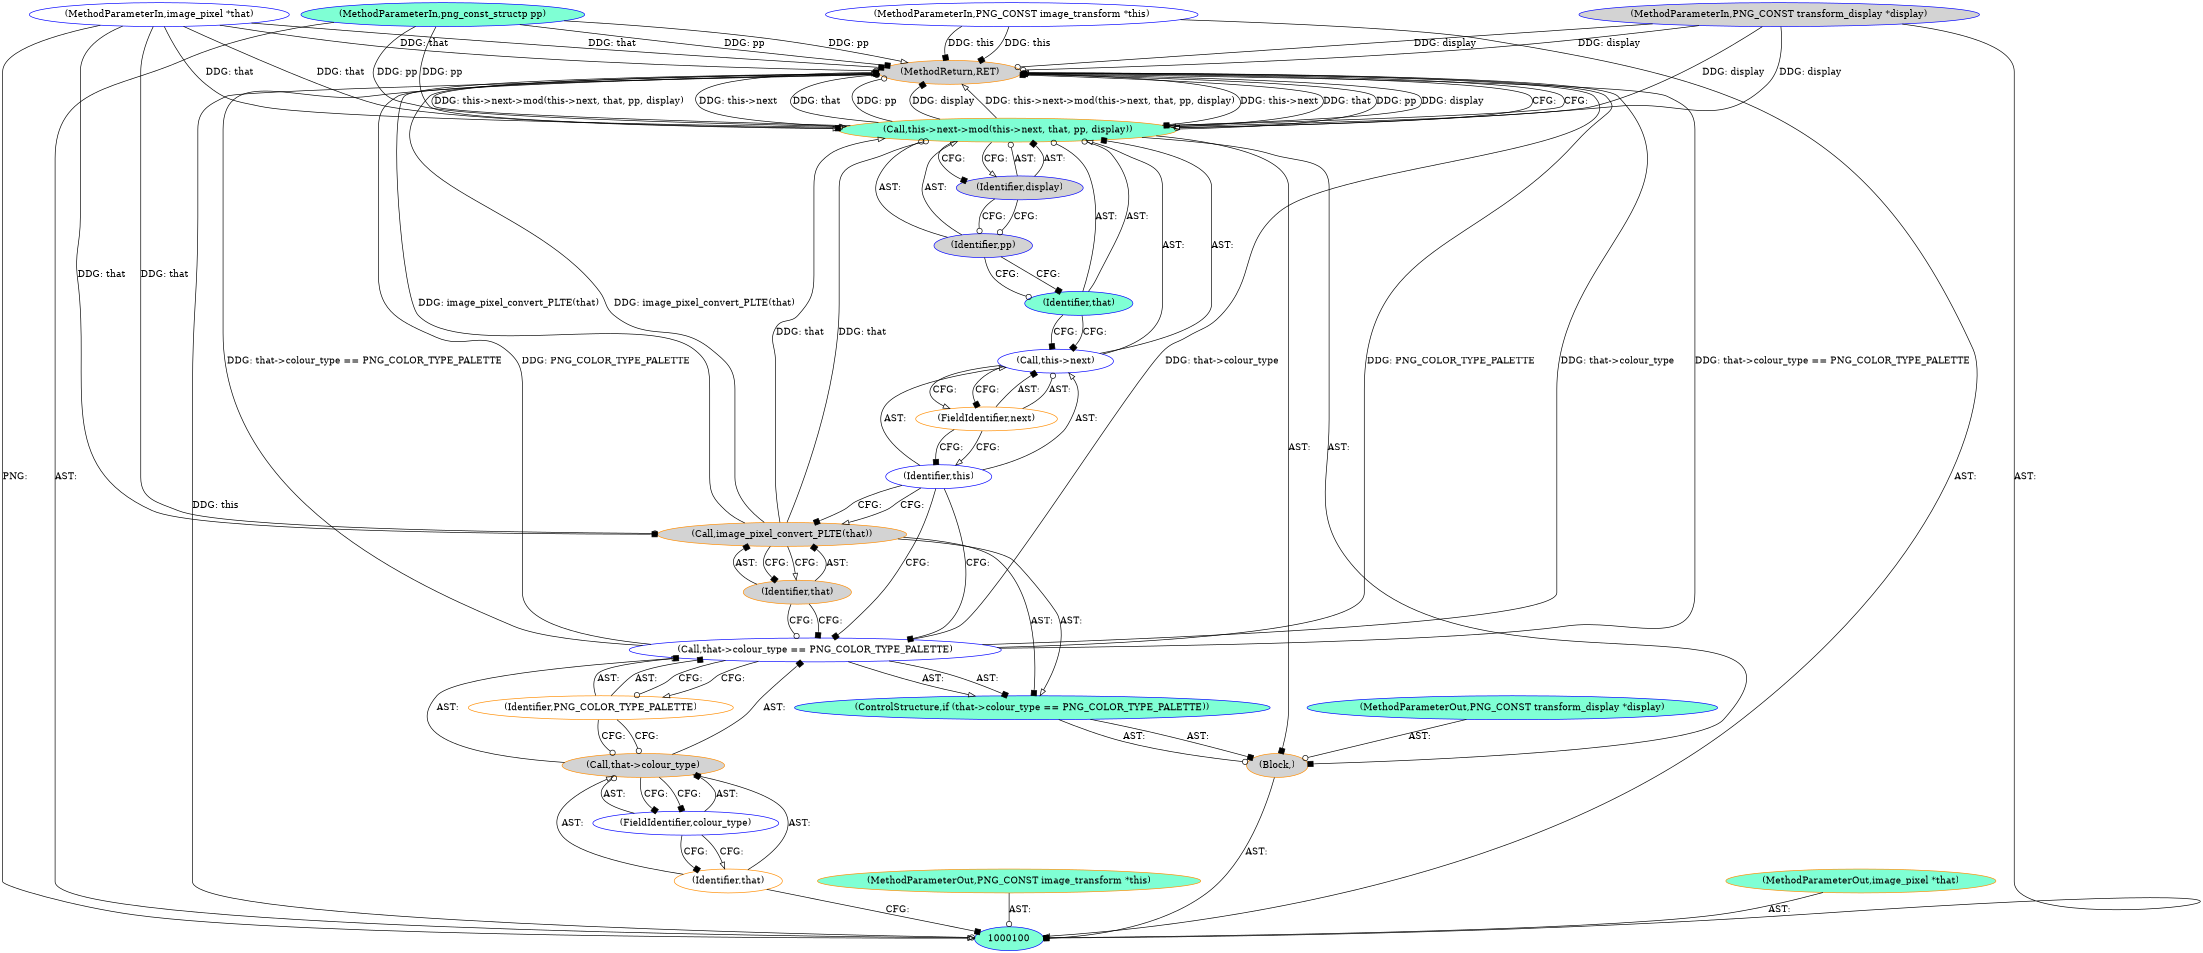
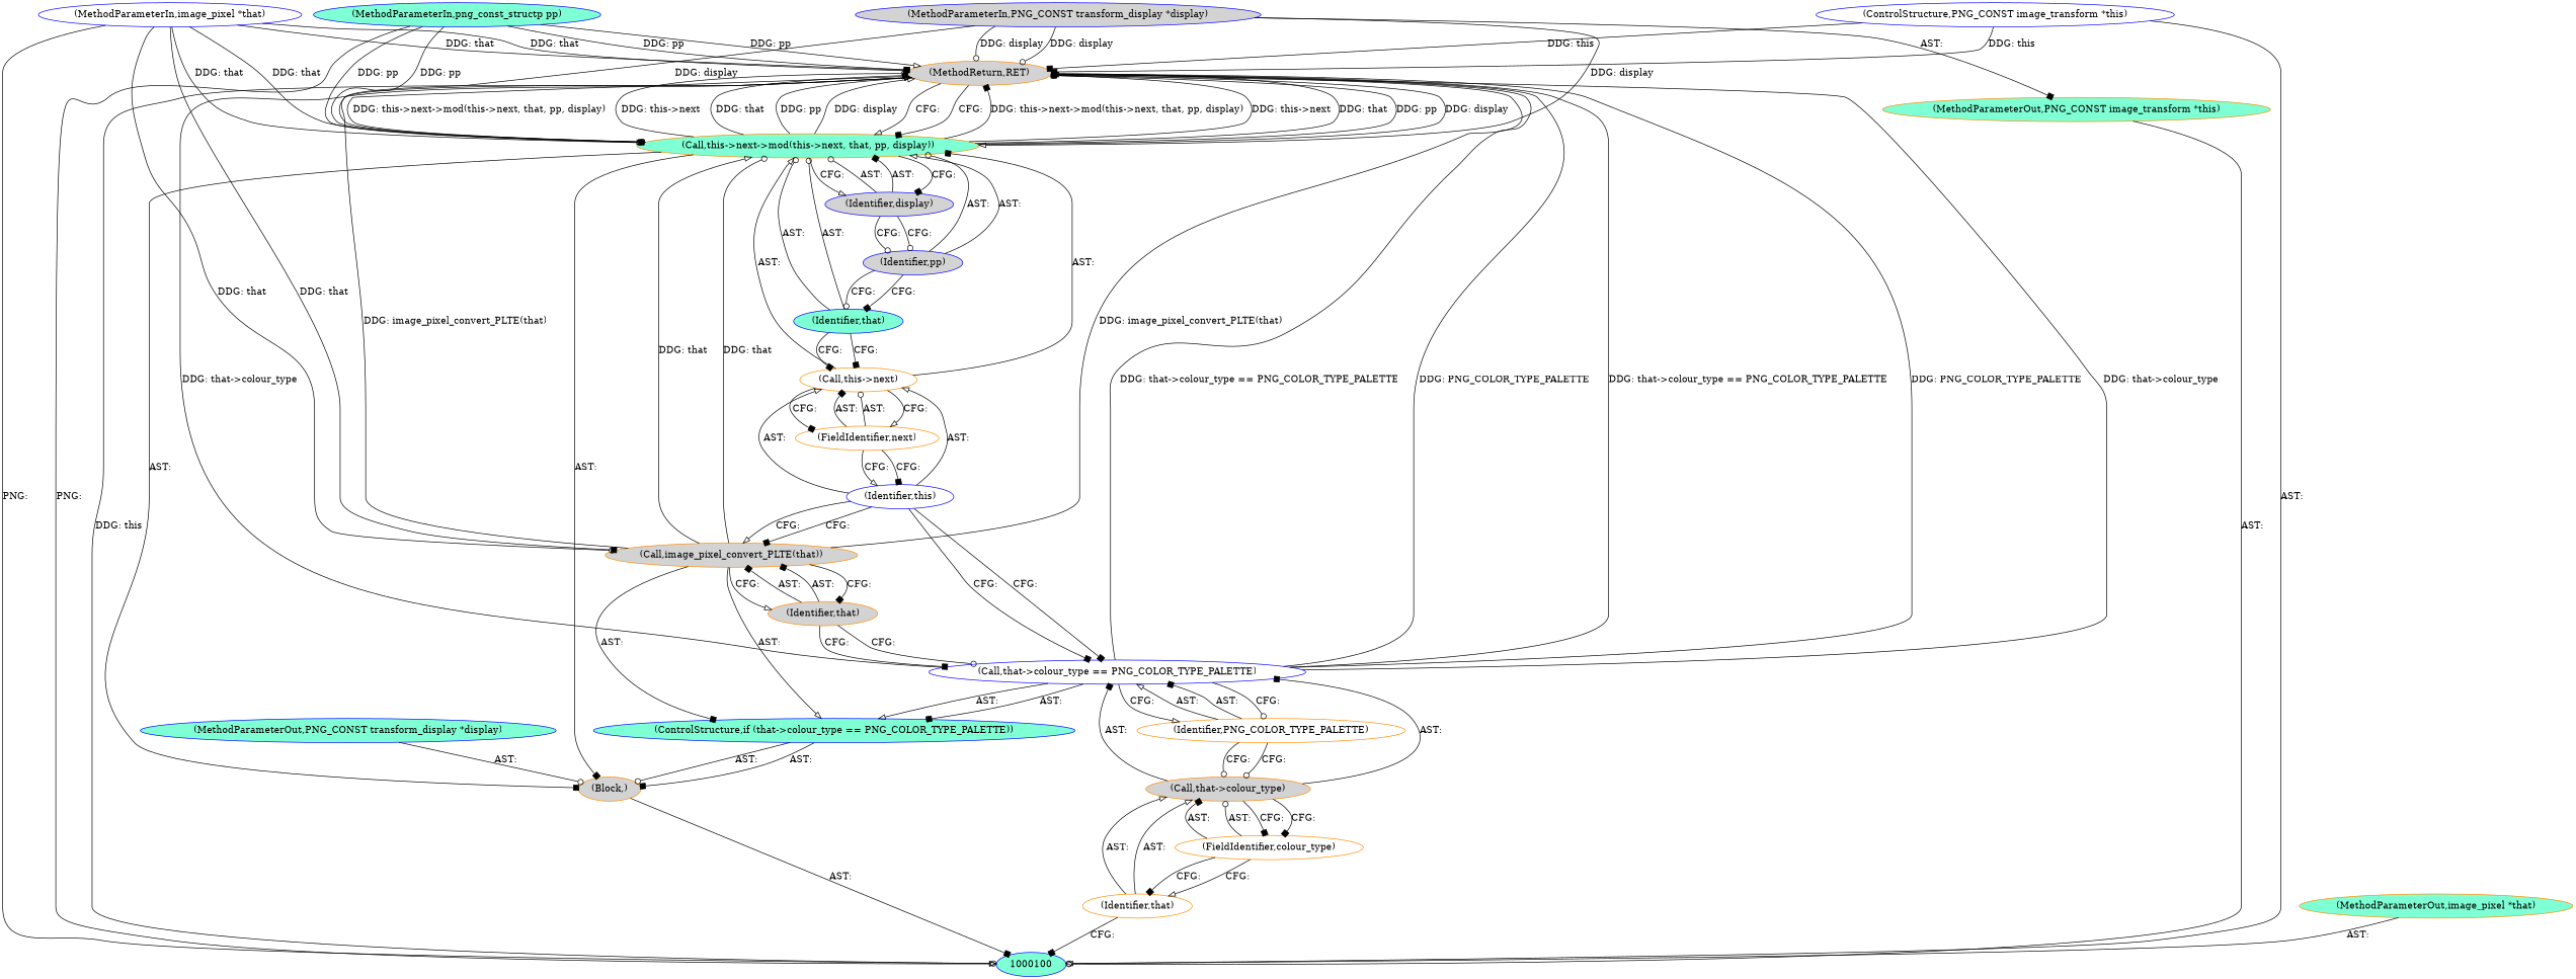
  digraph {
    node [color=darkorange fillcolor=white style=filled]
    edge [arrowhead=box]
    n1 [fillcolor=lightgrey label="(MethodReturn,RET)"]
    n2 [fillcolor=aquamarine label="(Call,this->next->mod(this->next, that, pp, display))"]
    1000100 [color=blue fillcolor=aquamarine]
    n4 [fillcolor=lightgrey label="(Block,)"]
    n5 [color=blue fillcolor=lightgrey label="(Identifier,display)"]
-   n6 [color=blue label="(MethodParameterIn,PNG_CONST image_transform *this)"]
+   n6 [color=blue label="(ControlStructure,PNG_CONST image_transform *this)"]
    n7 [fillcolor=aquamarine label="(MethodParameterOut,PNG_CONST image_transform *this)"]
    n8 [color=blue fillcolor=aquamarine label="(MethodParameterIn,png_const_structp pp)"]
    n9 [color=blue label="(MethodParameterIn,image_pixel *that)"]
    n10 [fillcolor=lightgrey label="(Call,image_pixel_convert_PLTE(that))"]
    n11 [color=blue fillcolor=aquamarine label="(ControlStructure,if (that->colour_type == PNG_COLOR_TYPE_PALETTE))"]
    n12 [fillcolor=lightgrey label="(Identifier,that)"]
    n13 [fillcolor=aquamarine label="(MethodParameterOut,image_pixel *that)"]
    n14 [color=blue fillcolor=lightgrey label="(MethodParameterIn,PNG_CONST transform_display *display)"]
    n15 [color=blue fillcolor=aquamarine label="(MethodParameterOut,PNG_CONST transform_display *display)"]
-   n16 [color=blue label="(FieldIdentifier,colour_type)"]
+   n16 [label="(FieldIdentifier,colour_type)"]
    n17 [fillcolor=lightgrey label="(Call,that->colour_type)"]
    n18 [label="(Identifier,that)"]
    n19 [color=blue label="(Call,that->colour_type == PNG_COLOR_TYPE_PALETTE)"]
    n20 [label="(Identifier,PNG_COLOR_TYPE_PALETTE)"]
    n21 [color=blue fillcolor=lightgrey label="(Identifier,pp)"]
-   n22 [color=blue label="(Call,this->next)"]
+   n22 [label="(Call,this->next)"]
    n23 [label="(FieldIdentifier,next)"]
    n24 [color=blue label="(Identifier,this)"]
    n25 [color=blue fillcolor=aquamarine label="(Identifier,that)"]
    n1 -> n2 [arrowhead=onormal label="CFG: "]
    n1 -> n2 [label="CFG: "]
    n1 -> 1000100 [arrowhead=odot label="DDG: this"]
    n2 -> n1 [label="DDG: this->next->mod(this->next, that, pp, display)"]
    n2 -> n1 [label="DDG: this->next"]
    n2 -> n1 [arrowhead=odot label="DDG: that"]
    n2 -> n1 [arrowhead=odot label="DDG: pp"]
    n2 -> n1 [label="DDG: display"]
    n2 -> n1 [arrowhead=onormal label="DDG: this->next->mod(this->next, that, pp, display)"]
    n2 -> n1 [arrowhead=odot label="DDG: this->next"]
    n2 -> n1 [label="DDG: that"]
    n2 -> n1 [arrowhead=onormal label="DDG: pp"]
    n2 -> n1 [arrowhead=onormal label="DDG: display"]
    n2 -> n4 [label="AST: "]
    n2 -> n4 [label="AST: "]
    n2 -> n5 [label="CFG: "]
    n2 -> n5 [arrowhead=onormal label="CFG: "]
    n4 -> 1000100 [label="AST: "]
    n5 -> n2 [arrowhead=odot label="AST: "]
    n5 -> n2 [label="AST: "]
    n5 -> n21 [arrowhead=odot label="CFG: "]
    n5 -> n21 [arrowhead=odot label="CFG: "]
    n6 -> n1 [label="DDG: this"]
    n6 -> n1 [label="DDG: this"]
    n6 -> 1000100 [arrowhead=onormal label="AST: "]
    n7 -> 1000100 [arrowhead=odot label="AST: "]
    n8 -> n1 [arrowhead=onormal label="DDG: pp"]
    n8 -> n1 [label="DDG: pp"]
    n8 -> n2 [label="DDG: pp"]
    n8 -> n2 [arrowhead=onormal label="DDG: pp"]
-   n8 -> 1000100 [arrowhead=onormal label="AST: "]
+   n8 -> 1000100 [arrowhead=onormal label="PNG: "]
    n9 -> n1 [label="DDG: that"]
    n9 -> n1 [arrowhead=odot label="DDG: that"]
    n9 -> n2 [arrowhead=odot label="DDG: that"]
    n9 -> n2 [arrowhead=onormal label="DDG: that"]
    n9 -> 1000100 [arrowhead=onormal label="PNG: "]
    n9 -> n10 [arrowhead=odot label="DDG: that"]
    n9 -> n10 [label="DDG: that"]
    n10 -> n1 [arrowhead=onormal label="DDG: image_pixel_convert_PLTE(that)"]
    n10 -> n1 [arrowhead=onormal label="DDG: image_pixel_convert_PLTE(that)"]
    n10 -> n2 [arrowhead=onormal label="DDG: that"]
    n10 -> n2 [arrowhead=odot label="DDG: that"]
    n10 -> n11 [label="AST: "]
    n10 -> n11 [arrowhead=onormal label="AST: "]
    n10 -> n12 [label="CFG: "]
    n10 -> n12 [arrowhead=onormal label="CFG: "]
    n11 -> n4 [arrowhead=odot label="AST: "]
    n11 -> n4 [label="AST: "]
    n12 -> n10 [label="AST: "]
    n12 -> n10 [label="AST: "]
    n12 -> n19 [arrowhead=odot label="CFG: "]
    n12 -> n19 [label="CFG: "]
    n13 -> 1000100 [arrowhead=odot label="AST: "]
    n14 -> n1 [arrowhead=odot label="DDG: display"]
    n14 -> n1 [arrowhead=odot label="DDG: display"]
    n14 -> n2 [arrowhead=onormal label="DDG: display"]
    n14 -> n2 [arrowhead=odot label="DDG: display"]
-   n14 -> 1000100 [label="AST: "]
+   n14 -> n7 [label="AST: "]
    n15 -> n4 [arrowhead=odot label="AST: "]
    n16 -> n17 [label="AST: "]
    n16 -> n17 [arrowhead=odot label="AST: "]
    n16 -> n18 [arrowhead=onormal label="CFG: "]
    n16 -> n18 [label="CFG: "]
    n17 -> n16 [label="CFG: "]
    n17 -> n16 [label="CFG: "]
    n17 -> n19 [label="AST: "]
    n17 -> n19 [label="AST: "]
    n18 -> 1000100 [label="CFG: "]
    n18 -> n17 [arrowhead=onormal label="AST: "]
    n18 -> n17 [arrowhead=onormal label="AST: "]
    n19 -> n1 [arrowhead=odot label="DDG: that->colour_type"]
    n19 -> n1 [label="DDG: that->colour_type == PNG_COLOR_TYPE_PALETTE"]
    n19 -> n1 [arrowhead=onormal label="DDG: PNG_COLOR_TYPE_PALETTE"]
    n19 -> n1 [arrowhead=onormal label="DDG: that->colour_type"]
    n19 -> n1 [arrowhead=odot label="DDG: that->colour_type == PNG_COLOR_TYPE_PALETTE"]
    n19 -> n1 [arrowhead=odot label="DDG: PNG_COLOR_TYPE_PALETTE"]
    n19 -> n11 [arrowhead=onormal label="AST: "]
    n19 -> n11 [label="AST: "]
    n19 -> n20 [arrowhead=odot label="CFG: "]
    n19 -> n20 [arrowhead=onormal label="CFG: "]
    n20 -> n17 [arrowhead=odot label="CFG: "]
    n20 -> n17 [arrowhead=odot label="CFG: "]
    n20 -> n19 [arrowhead=onormal label="AST: "]
    n20 -> n19 [label="AST: "]
    n21 -> n2 [arrowhead=odot label="AST: "]
    n21 -> n2 [arrowhead=onormal label="AST: "]
    n21 -> n25 [label="CFG: "]
    n21 -> n25 [arrowhead=odot label="CFG: "]
    n22 -> n2 [arrowhead=onormal label="AST: "]
    n22 -> n2 [label="AST: "]
    n22 -> n23 [arrowhead=onormal label="CFG: "]
    n22 -> n23 [label="CFG: "]
    n23 -> n22 [label="AST: "]
    n23 -> n22 [arrowhead=odot label="AST: "]
    n23 -> n24 [arrowhead=onormal label="CFG: "]
    n23 -> n24 [label="CFG: "]
    n24 -> n10 [label="CFG: "]
    n24 -> n10 [arrowhead=onormal label="CFG: "]
    n24 -> n19 [label="CFG: "]
    n24 -> n19 [label="CFG: "]
    n24 -> n22 [arrowhead=onormal label="AST: "]
    n24 -> n22 [arrowhead=onormal label="AST: "]
    n25 -> n2 [arrowhead=odot label="AST: "]
    n25 -> n2 [arrowhead=odot label="AST: "]
    n25 -> n22 [label="CFG: "]
    n25 -> n22 [label="CFG: "]
  }
